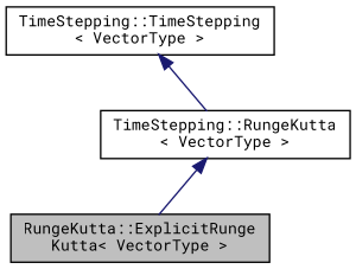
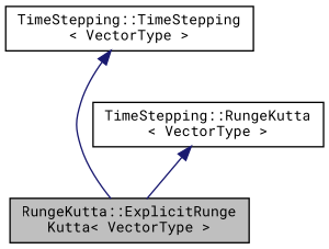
  digraph {
    fontname="Roboto Mono"
    node [color=black fillcolor=white fontname="Roboto Mono" fontsize=10 shape=record style=filled]
    edge [color=midnightblue dir=back fontname="Roboto Mono" fontsize=10 labelfontname=Helvetica labelfontsize=10 style=solid]
    n1 [fillcolor=grey75 fontcolor=black height=0.2 label="RungeKutta::ExplicitRunge\lKutta\< VectorType \>" width=0.4]
    n2 [height=0.2 label="TimeStepping::RungeKutta\l\< VectorType \>" width=0.4]
    n3 [height=0.2 label="TimeStepping::TimeStepping\l\< VectorType \>" width=0.4]
    n2 -> n1
-   n3 -> n2
+   n3 -> n1
  }
